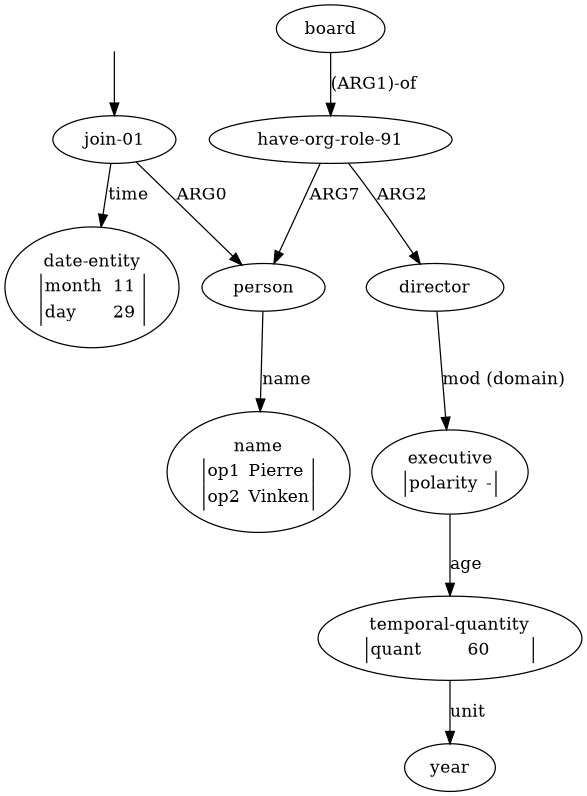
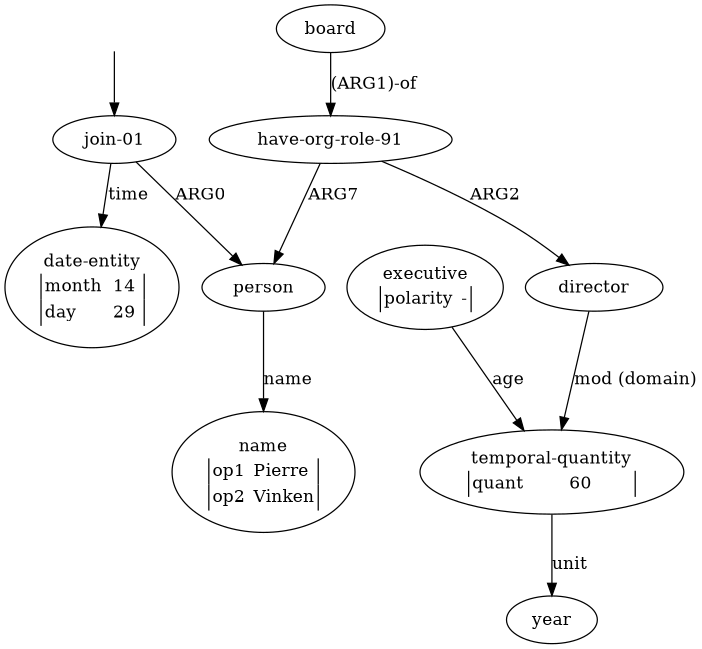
  digraph {
    top [style=invis]
    n2 [label=<<table align="center" border="0" cellspacing="0"><tr><td colspan="2">join-01</td></tr></table>>]
    n3 [label=<<table align="center" border="0" cellspacing="0"><tr><td colspan="2">person</td></tr></table>>]
-   n4 [label=<<table align="center" border="0" cellspacing="0"><tr><td colspan="2">date-entity</td></tr><tr><td sides="l" border="1" align="left">month</td><td sides="r" border="1" align="left">11</td></tr><tr><td sides="l" border="1" align="left">day</td><td sides="r" border="1" align="left">29</td></tr></table>>]
+   n4 [label=<<table align="center" border="0" cellspacing="0"><tr><td colspan="2">date-entity</td></tr><tr><td sides="l" border="1" align="left">month</td><td sides="r" border="1" align="left">14</td></tr><tr><td sides="l" border="1" align="left">day</td><td sides="r" border="1" align="left">29</td></tr></table>>]
    n5 [label=<<table align="center" border="0" cellspacing="0"><tr><td colspan="2">name</td></tr><tr><td sides="l" border="1" align="left">op1</td><td sides="r" border="1" align="left">Pierre</td></tr><tr><td sides="l" border="1" align="left">op2</td><td sides="r" border="1" align="left">Vinken</td></tr></table>>]
    n6 [label=<<table align="center" border="0" cellspacing="0"><tr><td colspan="2">board</td></tr></table>>]
    n7 [label=<<table align="center" border="0" cellspacing="0"><tr><td colspan="2">have-org-role-91</td></tr></table>>]
    n8 [label=<<table align="center" border="0" cellspacing="0"><tr><td colspan="2">temporal-quantity</td></tr><tr><td sides="l" border="1" align="left">quant</td><td sides="r" border="1" align="left">60</td></tr></table>>]
    n9 [label=<<table align="center" border="0" cellspacing="0"><tr><td colspan="2">year</td></tr></table>>]
    n10 [label=<<table align="center" border="0" cellspacing="0"><tr><td colspan="2">director</td></tr></table>>]
    n11 [label=<<table align="center" border="0" cellspacing="0"><tr><td colspan="2">executive</td></tr><tr><td sides="l" border="1" align="left">polarity</td><td sides="r" border="1" align="left">-</td></tr></table>>]
    top -> n2
    n2 -> n3 [label=ARG0]
    n2 -> n4 [label=time]
    n3 -> n5 [label=name]
    n6 -> n7 [label="(ARG1)-of"]
    n7 -> n3 [label=ARG7]
    n7 -> n10 [label=ARG2]
    n8 -> n9 [label=unit]
-   n10 -> n11 [label="mod (domain)"]
+   n10 -> n8 [label="mod (domain)"]
    n11 -> n8 [label=age]
  }
